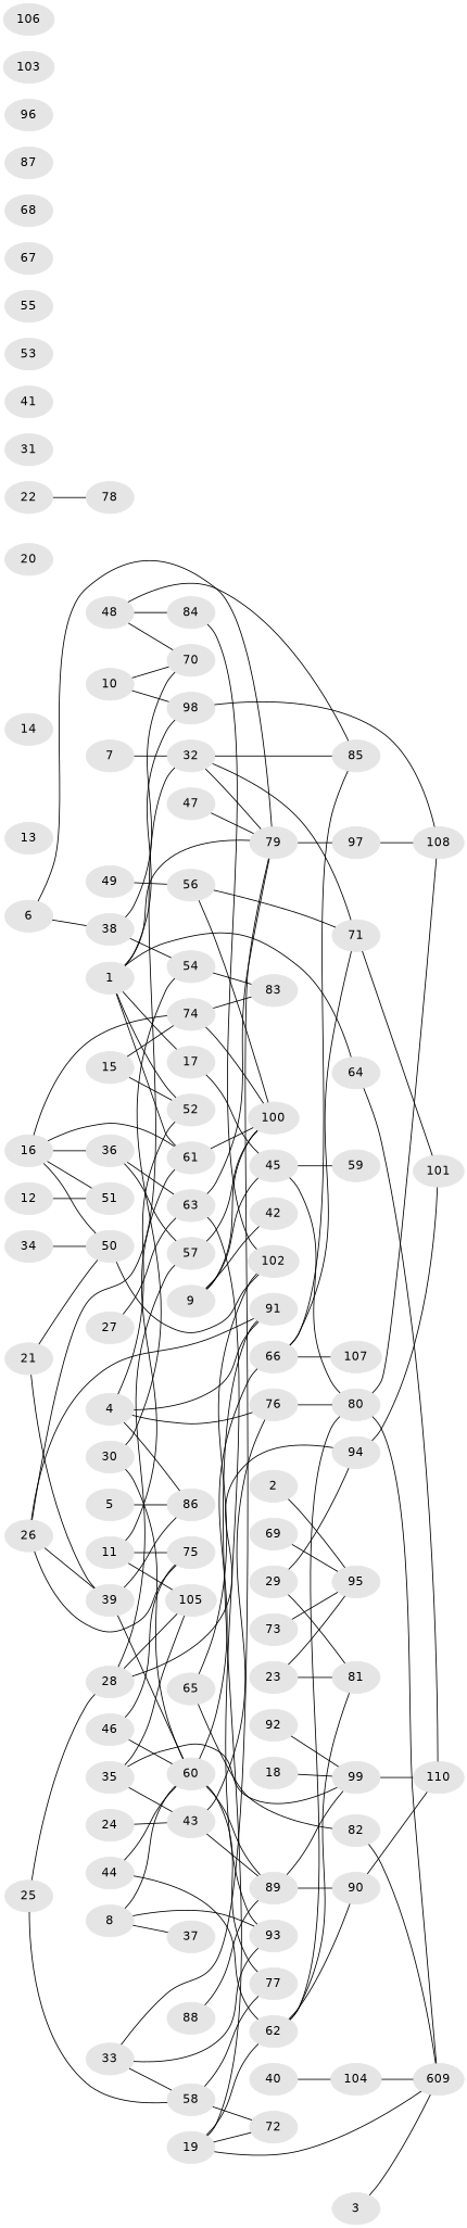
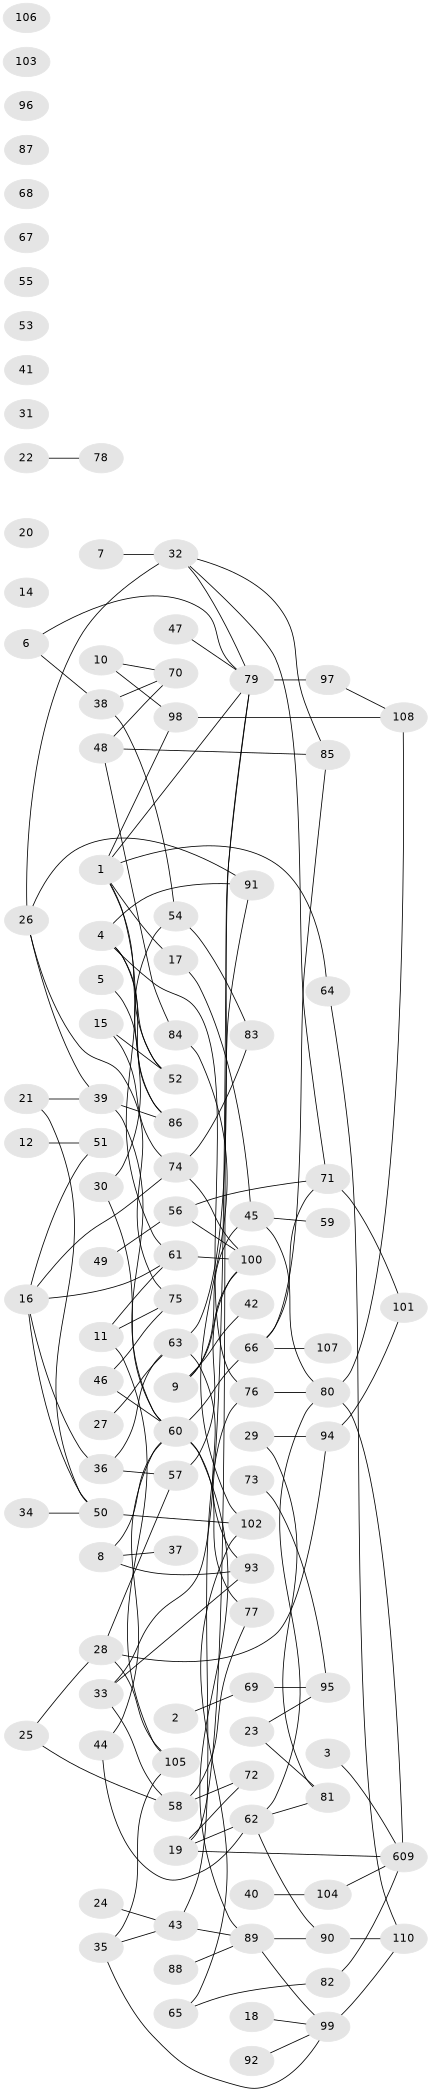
  graph {
    fontname="DejaVu Sans"
    rankdir=LR
    node [color=gray90 fontname="DejaVu Sans" style=filled]
    edge [fontname="DejaVu Sans"]
    1
    17
    52
    61
    64
    79
    98
    45
    100
    110
    97
    108
    2
    69
    95
    n16 [label=609]
    3
    4
    76
    86
    91
    80
    5
    6
    38
    70
    54
    7
    32
    71
    85
    8
    37
    60
    93
    89
    77
    66
    9
    42
    59
    10
    11
    75
    105
    12
    51
-   13
    14
    15
    74
    83
    16
    36
    50
    63
    57
    102
    18
    99
    19
    62
    72
    81
    90
    20
    21
    39
    22
    78
    23
    24
    43
    25
    28
    58
    94
    26
    27
    101
    29
    30
    31
    33
    34
    35
    40
    104
    41
    44
    46
    47
    48
    84
    49
    56
    53
    55
    107
    65
    82
    67
    68
    73
    87
    88
    92
    96
    103
    106
    1 -- 17
    1 -- 52
    1 -- 61
    1 -- 64
    1 -- 79
    1 -- 98
    17 -- 45
    61 -- 100
    64 -- 110
    79 -- 97
    98 -- 108
    45 -- 80
    45 -- 59
    97 -- 108
-   2 -- 95
+   2 -- 69
    69 -- 95
    3 -- n16
    4 -- 52
    4 -- 76
    4 -- 86
    4 -- 91
    76 -- 80
    80 -- 108
    80 -- n16
    5 -- 86
    6 -- 79
    6 -- 38
    38 -- 70
    38 -- 54
    54 -- 83
    7 -- 32
    32 -- 79
    32 -- 71
    32 -- 85
    71 -- 101
    8 -- 37
    8 -- 60
    8 -- 93
    60 -- 89
    60 -- 77
    60 -- 66
    89 -- 99
    89 -- 90
    66 -- 71
    66 -- 85
    66 -- 107
    9 -- 45
    9 -- 100
    9 -- 42
    10 -- 98
    10 -- 70
    11 -- 61
    11 -- 75
    11 -- 105
    12 -- 51
    15 -- 52
    15 -- 74
    74 -- 100
    74 -- 83
    16 -- 61
    16 -- 51
    16 -- 74
    16 -- 36
    16 -- 50
    36 -- 63
    36 -- 57
    50 -- 102
    63 -- 79
    63 -- 93
    57 -- 100
    18 -- 99
    99 -- 110
    19 -- n16
    19 -- 91
    19 -- 62
    19 -- 72
    62 -- 80
    62 -- 81
    62 -- 90
    90 -- 110
    21 -- 50
    21 -- 39
    39 -- 86
    39 -- 60
    22 -- 78
    23 -- 95
    23 -- 81
    24 -- 43
    43 -- 76
    43 -- 89
    25 -- 28
    25 -- 58
    28 -- 105
    28 -- 57
    28 -- 94
    58 -- 77
    58 -- 72
    94 -- 101
    26 -- 91
    26 -- 32
    26 -- 75
    26 -- 39
    27 -- 63
    29 -- 81
    29 -- 94
    30 -- 54
    30 -- 60
    33 -- 79
    33 -- 93
    33 -- 58
    34 -- 50
    35 -- 105
    35 -- 99
    35 -- 43
    40 -- 104
    104 -- n16
    44 -- 60
    44 -- 62
    46 -- 60
    46 -- 75
    47 -- 79
    48 -- 70
    48 -- 85
    48 -- 84
    84 -- 102
    49 -- 56
    56 -- 100
    56 -- 71
    65 -- 102
    65 -- 82
    82 -- n16
    73 -- 95
    88 -- 89
    92 -- 99
  }
